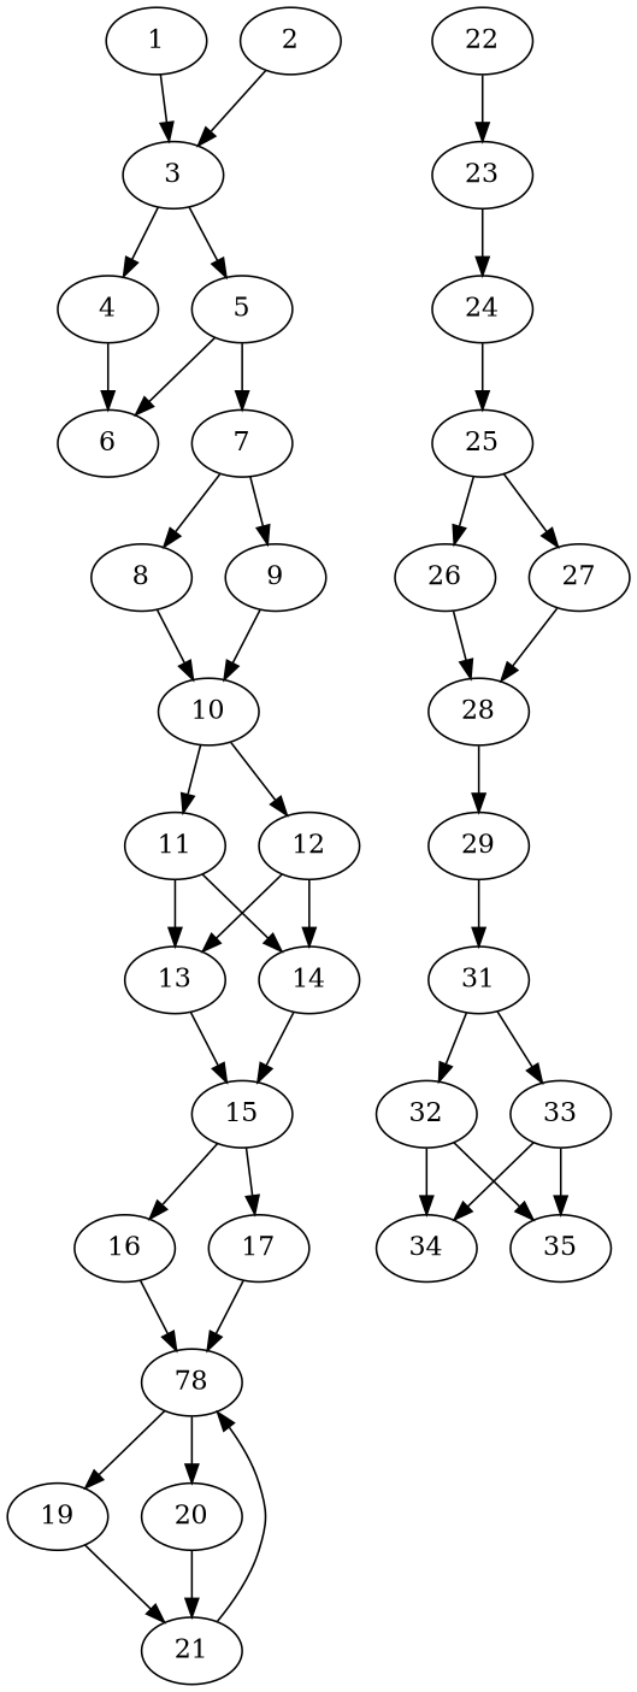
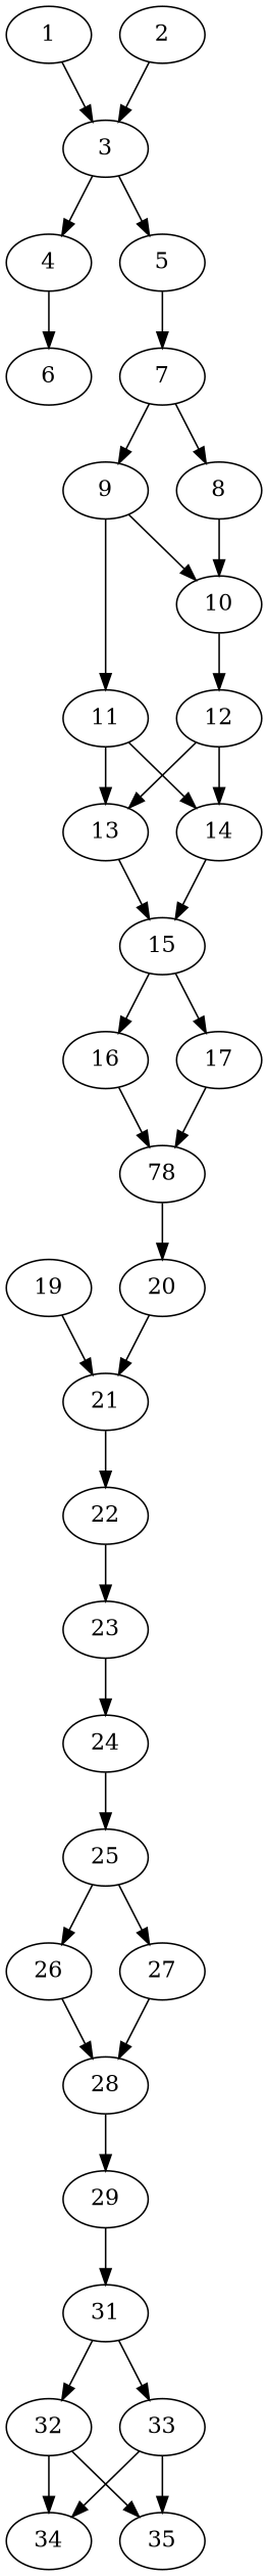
  digraph {
    node [alpha=0.01]
    1 [expect_size=44741632]
    3 [alpha=0.10 expect_size=48460800]
    4 [alpha=0.13 expect_size=25157632]
    5 [alpha=0.11 expect_size=24050688]
    6 [alpha=0.04 expect_size=17637376]
    7 [alpha=0.08 expect_size=29371392]
    2 [alpha=0.09 expect_size=32167936]
    8 [alpha=0.12 expect_size=48090112]
    9 [alpha=0.20 expect_size=48164864]
    10 [alpha=0.16 expect_size=26539008]
    11 [alpha=0.08 expect_size=18145280]
    12 [alpha=0.09 expect_size=20209664]
    13 [alpha=0.10 expect_size=41861120]
    14 [alpha=0.20 expect_size=18566144]
    15 [alpha=0.13 expect_size=49533952]
    16 [alpha=0.14 expect_size=28935168]
    17 [alpha=0.07 expect_size=38788096]
    n18 [alpha=0.03 expect_size=10389504 label=78]
    19 [alpha=0.17 expect_size=39696384]
    20 [alpha=0.13 expect_size=38531072]
    21 [alpha=0.05 expect_size=29465600]
    22 [alpha=0.09 expect_size=47774720]
    23 [alpha=0.11 expect_size=22407168]
    24 [alpha=0.02 expect_size=47041536]
    25 [expect_size=46281728]
    26 [alpha=0.04 expect_size=29121536]
    27 [alpha=0.19 expect_size=15664128]
    28 [alpha=0.11 expect_size=33266688]
    29 [expect_size=39488512]
    31 [alpha=0.06 expect_size=14345216]
    32 [alpha=0.17 expect_size=26263552]
    33 [alpha=0.04 expect_size=47415296]
    34 [alpha=0.16 expect_size=26645504]
    35 [alpha=0.08 expect_size=31056896]
    1 -> 3
    3 -> 4
    3 -> 5
    4 -> 6
-   5 -> 6
    5 -> 7
    7 -> 8
    7 -> 9
    2 -> 3
    8 -> 10
    9 -> 10
-   10 -> 11
+   9 -> 11
    10 -> 12
    11 -> 13
    11 -> 14
    12 -> 13
    12 -> 14
    13 -> 15
    14 -> 15
    15 -> 16
    15 -> 17
    16 -> n18
    17 -> n18
-   n18 -> 19
    n18 -> 20
    19 -> 21
    20 -> 21
-   21 -> n18
+   21 -> 22
    22 -> 23
    23 -> 24
    24 -> 25
    25 -> 26
    25 -> 27
    26 -> 28
    27 -> 28
    28 -> 29
    29 -> 31
    31 -> 32
    31 -> 33
    32 -> 34
    32 -> 35
    33 -> 34
    33 -> 35
  }
